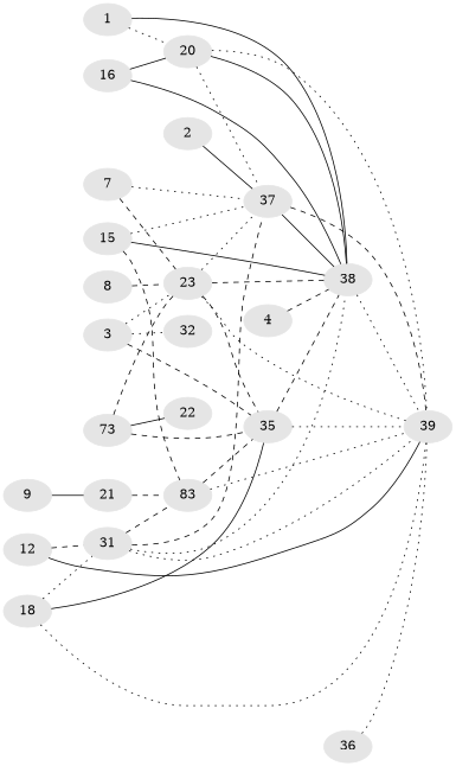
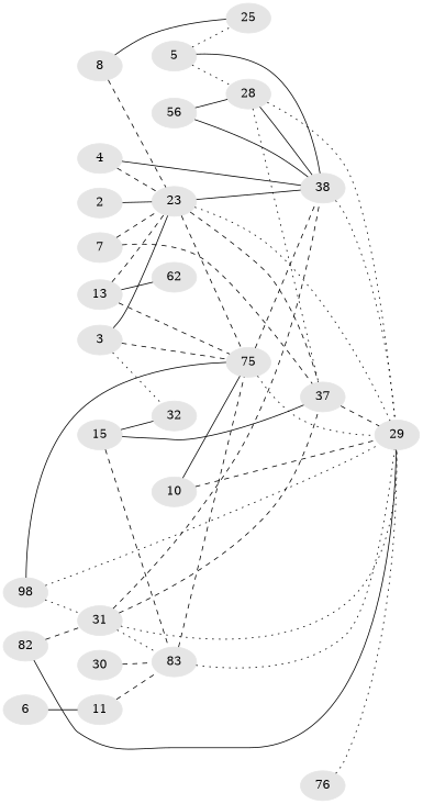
  graph {
    rankdir=LR
    node [color=gray90 style=filled]
    edge [style=dashed weight=1.0]
-   1
-   28 [label=20]
+   1 [label=5]
+   25
+   28
    38
    37
-   39
+   39 [label=29]
    2
    3
    23
    32
-   35
+   35 [label=75]
    4
    n13 [label=83]
-   11 [label=21]
-   6 [label=9]
+   11
+   6
    7
    8
-   12
+   10
+   12 [label=82]
    31
-   13 [label=73]
-   22
+   13
+   22 [label=62]
    15
-   16
-   18
-   36
+   16 [label=56]
+   18 [label=98]
+   30
+   36 [label=76]
+   1 -- 25 [style=dotted]
    1 -- 28 [style=dotted]
    1 -- 38 [style=solid]
    28 -- 38 [style=solid weight=2.0]
    28 -- 37 [style=dotted]
    28 -- 39 [style=dotted]
    38 -- 39 [style=dotted]
-   37 -- 38 [style=solid]
    37 -- 39 [weight=3.0]
-   2 -- 37 [style=solid]
-   3 -- 23 [style=dotted]
+   2 -- 23 [style=solid]
+   3 -- 23 [style=solid]
    3 -- 32 [style=dotted]
    3 -- 35
-   23 -- 38 [weight=4.0]
-   23 -- 37 [style=dotted]
+   23 -- 38 [style=solid weight=4.0]
+   23 -- 37
    23 -- 39 [style=dotted]
    23 -- 35
    35 -- 38
    35 -- 39 [style=dotted weight=2.0]
-   4 -- 38 [weight=2.0]
+   4 -- 38 [style=solid weight=2.0]
+   4 -- 23
    n13 -- 39 [style=dotted]
    n13 -- 35
    11 -- n13
    6 -- 11 [style=solid]
-   7 -- 37 [style=dotted]
+   7 -- 37
    7 -- 23
+   8 -- 25 [style=solid]
    8 -- 23
+   10 -- 39
+   10 -- 35 [style=solid]
    12 -- 39 [style=solid]
    12 -- 31
-   31 -- 38 [style=dotted]
+   31 -- 38
    31 -- 37
    31 -- 39 [style=dotted]
-   31 -- n13 [weight=2.0]
+   31 -- n13 [style=dotted weight=2.0]
    13 -- 23
    13 -- 35 [weight=2.0]
    13 -- 22 [style=solid]
-   15 -- 38 [style=solid weight=2.0]
-   15 -- 37 [style=dotted]
+   15 -- 32 [style=solid weight=2.0]
+   15 -- 37 [style=solid]
    15 -- n13
    16 -- 28 [style=solid]
    16 -- 38 [style=solid]
    18 -- 39 [style=dotted]
    18 -- 35 [style=solid]
    18 -- 31 [style=dotted weight=2.0]
+   30 -- n13
    36 -- 39 [style=dotted]
  }
